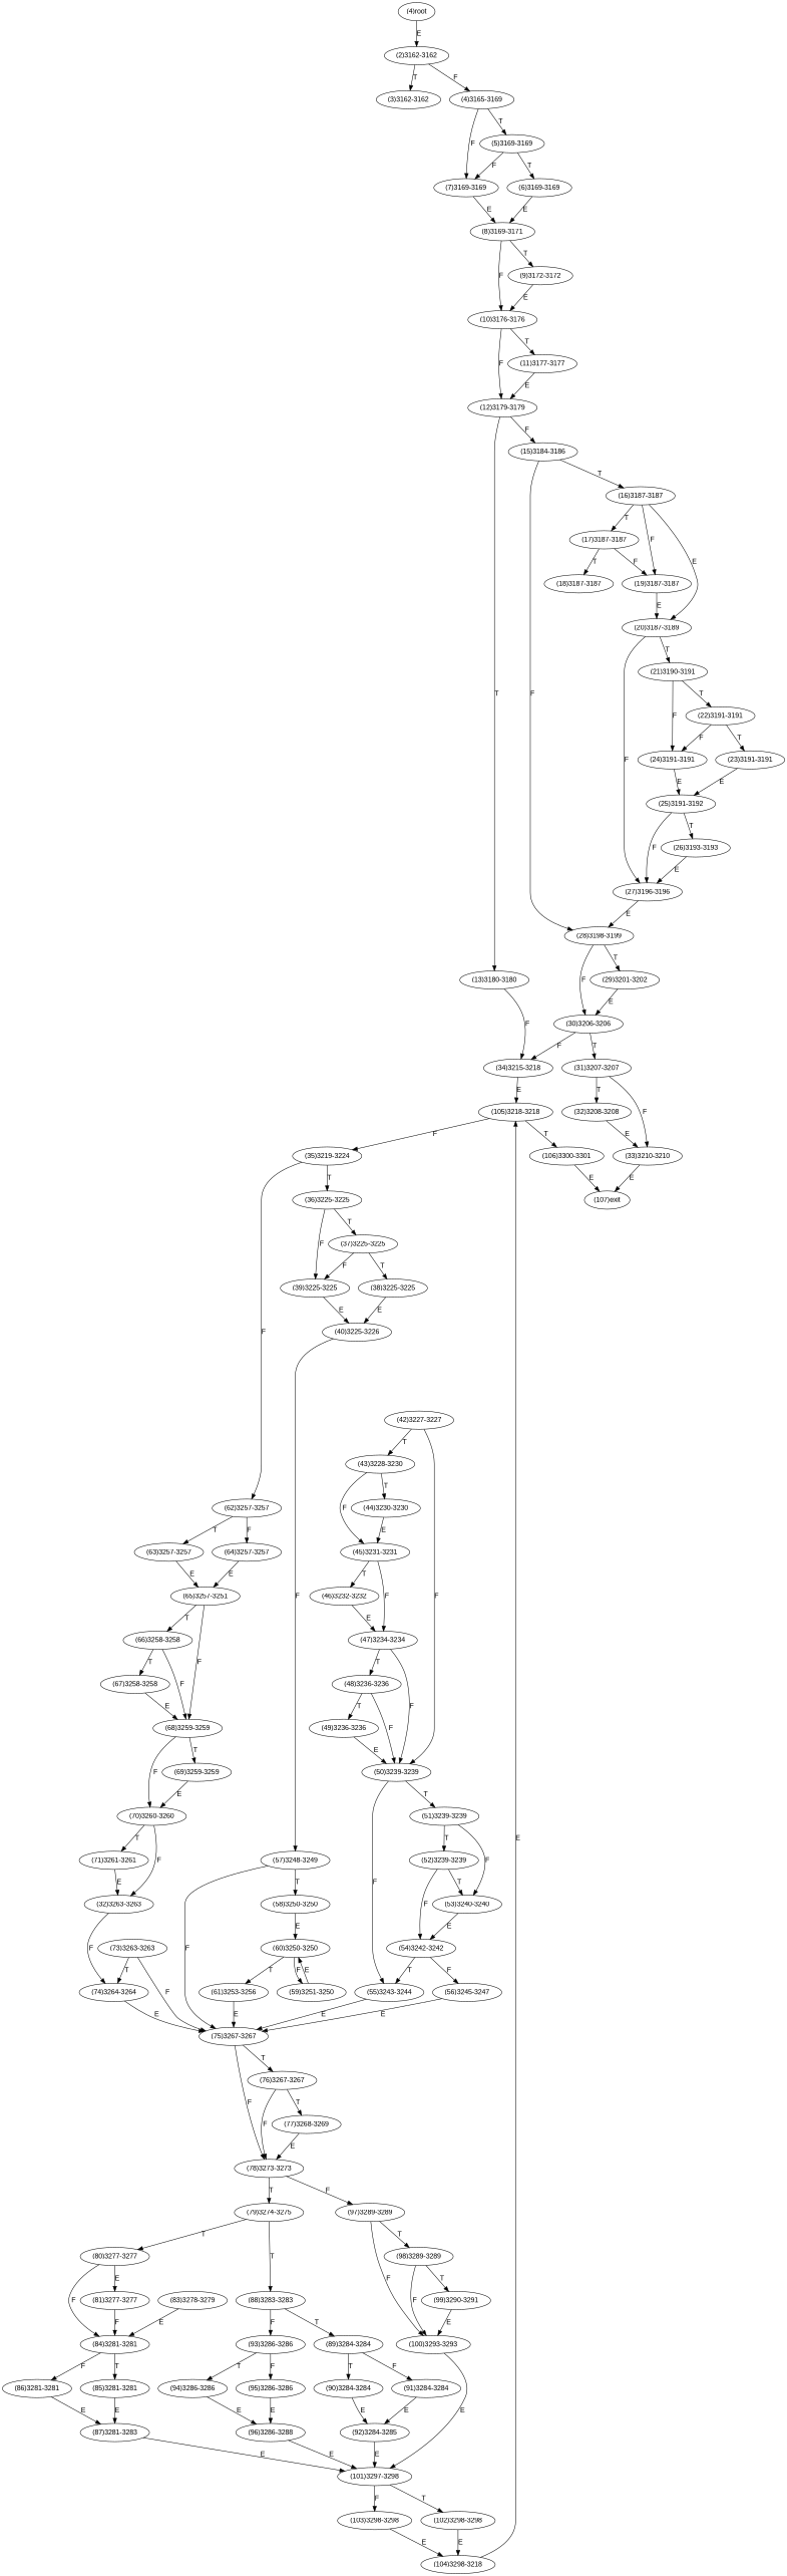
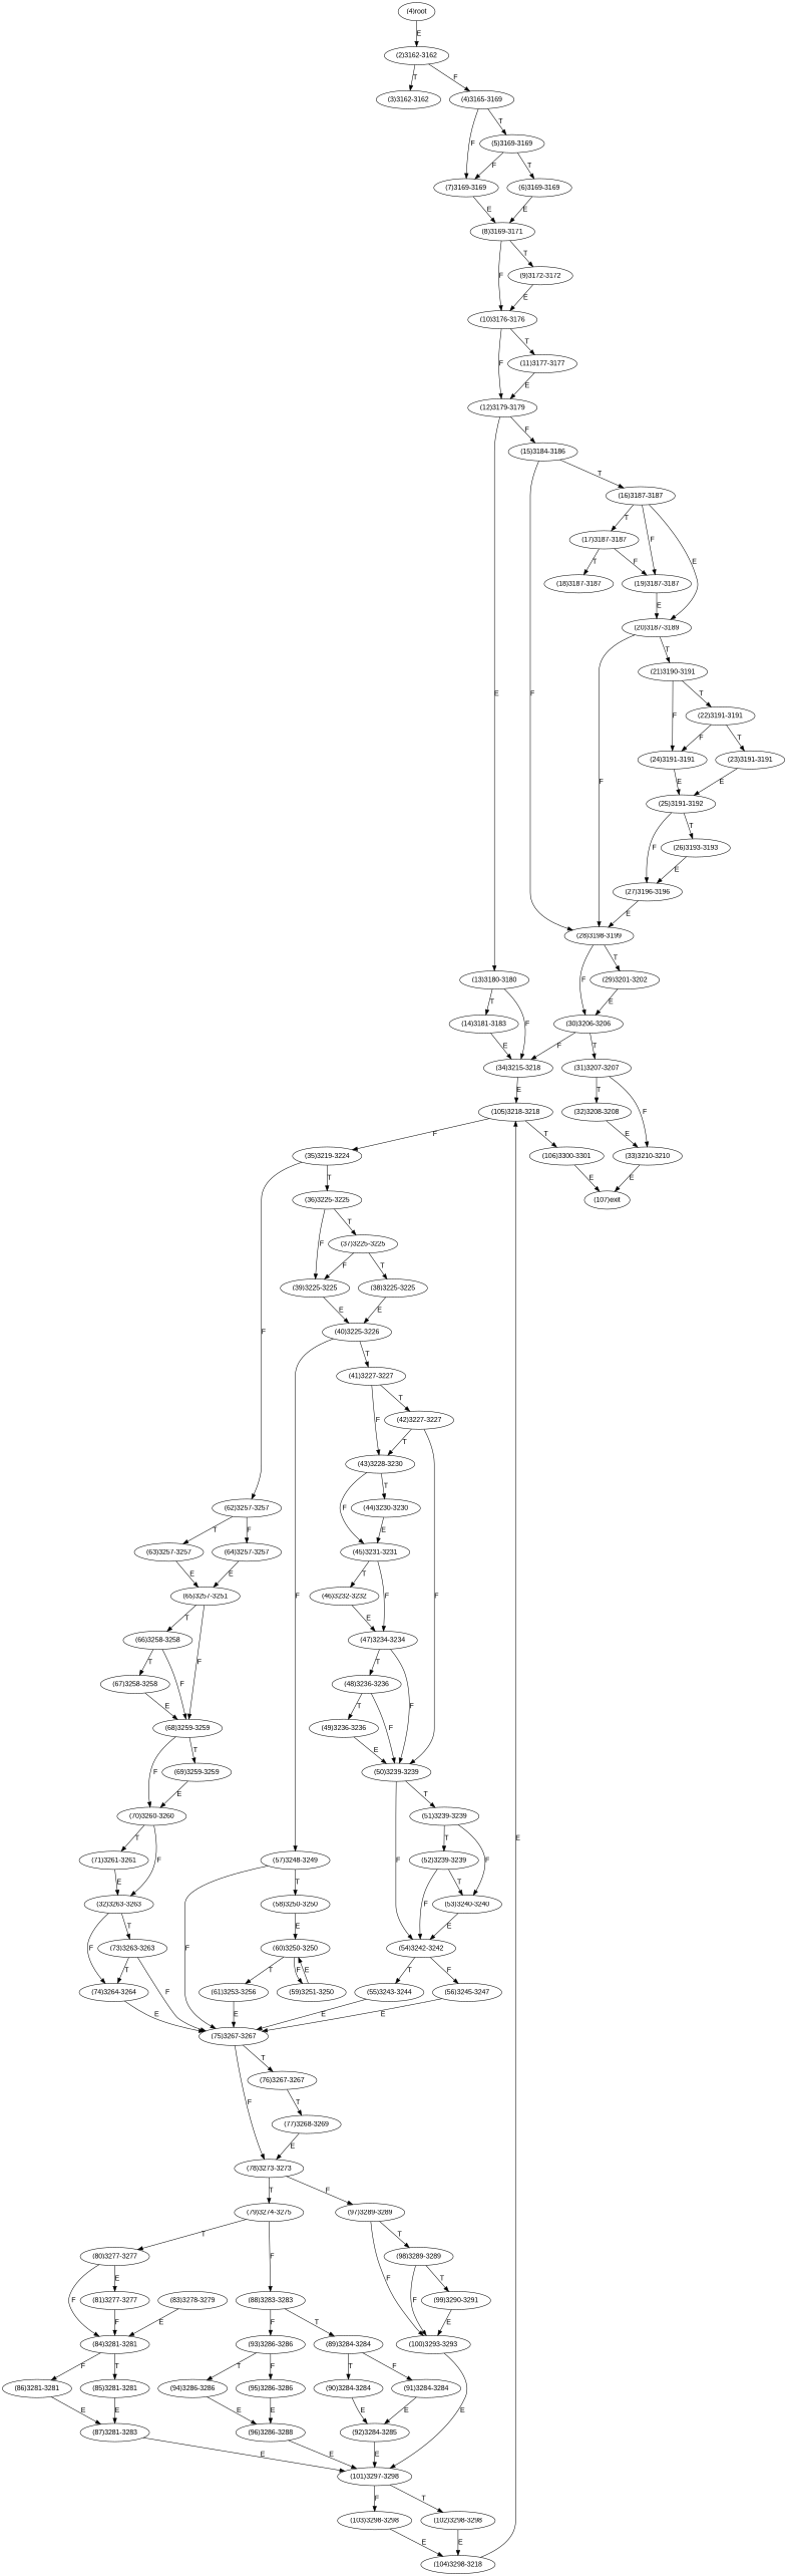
  digraph {
    fontname="Liberation Sans"
    node [fontname="Liberation Sans"]
    edge [fontname="Liberation Sans"]
    n1 [label="(4)root"]
    n2 [label="(2)3162-3162"]
    n3 [label="(3)3162-3162"]
    n4 [label="(4)3165-3169"]
    n5 [label="(5)3169-3169"]
    n6 [label="(7)3169-3169"]
    n7 [label="(107)exit"]
    n8 [label="(6)3169-3169"]
    n9 [label="(8)3169-3171"]
    n10 [label="(9)3172-3172"]
    n11 [label="(10)3176-3176"]
    n12 [label="(11)3177-3177"]
    n13 [label="(12)3179-3179"]
    n14 [label="(13)3180-3180"]
    n15 [label="(15)3184-3186"]
+   n16 [label="(14)3181-3183"]
    n17 [label="(34)3215-3218"]
    n18 [label="(16)3187-3187"]
    n19 [label="(28)3198-3199"]
    n20 [label="(105)3218-3218"]
    n21 [label="(17)3187-3187"]
    n22 [label="(19)3187-3187"]
    n23 [label="(20)3187-3189"]
    n24 [label="(29)3201-3202"]
    n25 [label="(30)3206-3206"]
    n26 [label="(18)3187-3187"]
    n27 [label="(21)3190-3191"]
    n28 [label="(27)3196-3196"]
    n29 [label="(22)3191-3191"]
    n30 [label="(24)3191-3191"]
    n31 [label="(23)3191-3191"]
    n32 [label="(25)3191-3192"]
    n33 [label="(26)3193-3193"]
    n34 [label="(31)3207-3207"]
    n35 [label="(32)3208-3208"]
    n36 [label="(33)3210-3210"]
    n37 [label="(35)3219-3224"]
    n38 [label="(106)3300-3301"]
    n39 [label="(36)3225-3225"]
    n40 [label="(62)3257-3257"]
    n41 [label="(39)3225-3225"]
    n42 [label="(37)3225-3225"]
    n43 [label="(63)3257-3257"]
    n44 [label="(64)3257-3257"]
    n45 [label="(38)3225-3225"]
    n46 [label="(40)3225-3226"]
+   n47 [label="(41)3227-3227"]
    n48 [label="(57)3248-3249"]
    n49 [label="(42)3227-3227"]
    n50 [label="(43)3228-3230"]
    n51 [label="(50)3239-3239"]
    n52 [label="(44)3230-3230"]
    n53 [label="(45)3231-3231"]
    n54 [label="(51)3239-3239"]
    n55 [label="(54)3242-3242"]
    n56 [label="(46)3232-3232"]
    n57 [label="(47)3234-3234"]
    n58 [label="(75)3267-3267"]
    n59 [label="(58)3250-3250"]
    n60 [label="(48)3236-3236"]
    n61 [label="(49)3236-3236"]
    n62 [label="(53)3240-3240"]
    n63 [label="(52)3239-3239"]
    n64 [label="(55)3243-3244"]
    n65 [label="(56)3245-3247"]
    n66 [label="(76)3267-3267"]
    n67 [label="(78)3273-3273"]
    n68 [label="(59)3251-3250"]
    n69 [label="(60)3250-3250"]
    n70 [label="(61)3253-3256"]
    n71 [label="(65)3257-3251"]
    n72 [label="(68)3259-3259"]
    n73 [label="(66)3258-3258"]
    n74 [label="(69)3259-3259"]
    n75 [label="(70)3260-3260"]
    n76 [label="(71)3261-3261"]
    n77 [label="(32)3263-3263"]
    n78 [label="(73)3263-3263"]
    n79 [label="(74)3264-3264"]
    n80 [label="(67)3258-3258"]
    n81 [label="(77)3268-3269"]
    n82 [label="(79)3274-3275"]
    n83 [label="(97)3289-3289"]
    n84 [label="(80)3277-3277"]
    n85 [label="(88)3283-3283"]
    n86 [label="(100)3293-3293"]
    n87 [label="(98)3289-3289"]
    n88 [label="(84)3281-3281"]
    n89 [label="(81)3277-3277"]
    n90 [label="(93)3286-3286"]
    n91 [label="(89)3284-3284"]
    n92 [label="(85)3281-3281"]
    n93 [label="(87)3281-3283"]
    n94 [label="(101)3297-3298"]
    n95 [label="(86)3281-3281"]
    n96 [label="(102)3298-3298"]
    n97 [label="(103)3298-3298"]
    n98 [label="(83)3278-3279"]
    n99 [label="(95)3286-3286"]
    n100 [label="(94)3286-3286"]
    n101 [label="(96)3286-3288"]
    n102 [label="(92)3284-3285"]
    n103 [label="(91)3284-3284"]
    n104 [label="(90)3284-3284"]
    n105 [label="(104)3298-3218"]
    n106 [label="(99)3290-3291"]
    n1 -> n2 [label=E]
    n2 -> n3 [label=T]
    n2 -> n4 [label=F]
    n4 -> n5 [label=T]
    n4 -> n6 [label=F]
    n5 -> n6 [label=F]
    n5 -> n8 [label=T]
    n6 -> n9 [label=E]
    n8 -> n9 [label=E]
    n9 -> n10 [label=T]
    n9 -> n11 [label=F]
    n10 -> n11 [label=E]
    n11 -> n12 [label=T]
    n11 -> n13 [label=F]
    n12 -> n13 [label=E]
-   n13 -> n14 [label=T]
+   n13 -> n14 [label=E]
    n13 -> n15 [label=F]
+   n14 -> n16 [label=T]
    n14 -> n17 [label=F]
    n15 -> n18 [label=T]
    n15 -> n19 [label=F]
+   n16 -> n17 [label=E]
    n17 -> n20 [label=E]
    n18 -> n21 [label=T]
    n18 -> n22 [label=F]
    n18 -> n23 [label=E]
    n19 -> n24 [label=T]
    n19 -> n25 [label=F]
    n20 -> n37 [label=F]
    n20 -> n38 [label=T]
    n21 -> n22 [label=F]
    n21 -> n26 [label=T]
    n22 -> n23 [label=E]
    n23 -> n27 [label=T]
-   n23 -> n28 [label=F]
+   n23 -> n19 [label=F]
    n24 -> n25 [label=E]
    n25 -> n17 [label=F]
    n25 -> n34 [label=T]
    n27 -> n29 [label=T]
    n27 -> n30 [label=F]
    n28 -> n19 [label=E]
    n29 -> n30 [label=F]
    n29 -> n31 [label=T]
    n30 -> n32 [label=E]
    n31 -> n32 [label=E]
    n32 -> n28 [label=F]
    n32 -> n33 [label=T]
    n33 -> n28 [label=E]
    n34 -> n35 [label=T]
    n34 -> n36 [label=F]
    n35 -> n36 [label=E]
    n36 -> n7 [label=E]
    n37 -> n39 [label=T]
    n37 -> n40 [label=F]
    n38 -> n7 [label=E]
    n39 -> n41 [label=F]
    n39 -> n42 [label=T]
    n40 -> n43 [label=T]
    n40 -> n44 [label=F]
    n41 -> n46 [label=E]
    n42 -> n41 [label=F]
    n42 -> n45 [label=T]
    n43 -> n71 [label=E]
    n44 -> n71 [label=E]
    n45 -> n46 [label=E]
+   n46 -> n47 [label=T]
    n46 -> n48 [label=F]
+   n47 -> n49 [label=T]
+   n47 -> n50 [label=F]
    n48 -> n58 [label=F]
    n48 -> n59 [label=T]
    n49 -> n50 [label=T]
    n49 -> n51 [label=F]
    n50 -> n52 [label=T]
    n50 -> n53 [label=F]
    n51 -> n54 [label=T]
-   n51 -> n64 [label=F]
+   n51 -> n55 [label=F]
    n52 -> n53 [label=E]
    n53 -> n56 [label=T]
    n53 -> n57 [label=F]
    n54 -> n62 [label=F]
    n54 -> n63 [label=T]
    n55 -> n64 [label=T]
    n55 -> n65 [label=F]
    n56 -> n57 [label=E]
    n57 -> n51 [label=F]
    n57 -> n60 [label=T]
    n58 -> n66 [label=T]
    n58 -> n67 [label=F]
    n59 -> n69 [label=E]
    n60 -> n51 [label=F]
    n60 -> n61 [label=T]
    n61 -> n51 [label=E]
    n62 -> n55 [label=E]
    n63 -> n55 [label=F]
    n63 -> n62 [label=T]
    n64 -> n58 [label=E]
    n65 -> n58 [label=E]
-   n66 -> n67 [label=F]
    n66 -> n81 [label=T]
    n67 -> n82 [label=T]
    n67 -> n83 [label=F]
    n68 -> n69 [label=E]
    n69 -> n68 [label=F]
    n69 -> n70 [label=T]
    n70 -> n58 [label=E]
    n71 -> n72 [label=F]
    n71 -> n73 [label=T]
    n72 -> n74 [label=T]
    n72 -> n75 [label=F]
    n73 -> n72 [label=F]
    n73 -> n80 [label=T]
    n74 -> n75 [label=E]
    n75 -> n76 [label=T]
    n75 -> n77 [label=F]
    n76 -> n77 [label=E]
+   n77 -> n78 [label=T]
    n77 -> n79 [label=F]
    n78 -> n58 [label=F]
    n78 -> n79 [label=T]
    n79 -> n58 [label=E]
    n80 -> n72 [label=E]
    n81 -> n67 [label=E]
    n82 -> n84 [label=T]
-   n82 -> n85 [label=T]
+   n82 -> n85 [label=F]
    n83 -> n86 [label=F]
    n83 -> n87 [label=T]
    n84 -> n88 [label=F]
    n84 -> n89 [label=E]
    n85 -> n90 [label=F]
    n85 -> n91 [label=T]
    n86 -> n94 [label=E]
    n87 -> n86 [label=F]
    n87 -> n106 [label=T]
    n88 -> n92 [label=T]
    n88 -> n95 [label=F]
    n89 -> n88 [label=F]
    n90 -> n99 [label=F]
    n90 -> n100 [label=T]
    n91 -> n103 [label=F]
    n91 -> n104 [label=T]
    n92 -> n93 [label=E]
    n93 -> n94 [label=E]
    n94 -> n96 [label=T]
    n94 -> n97 [label=F]
    n95 -> n93 [label=E]
    n96 -> n105 [label=E]
    n97 -> n105 [label=E]
    n98 -> n88 [label=E]
    n99 -> n101 [label=E]
    n100 -> n101 [label=E]
    n101 -> n94 [label=E]
    n102 -> n94 [label=E]
    n103 -> n102 [label=E]
    n104 -> n102 [label=E]
    n105 -> n20 [label=E]
    n106 -> n86 [label=E]
  }
